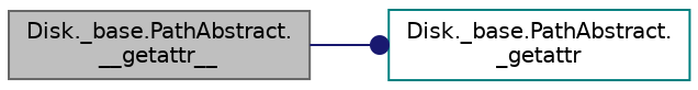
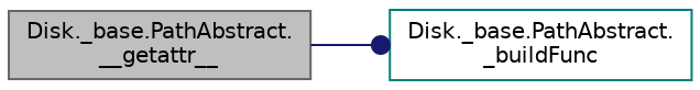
  digraph {
    rankdir=LR
    node [fontname=Helvetica fontsize=10 shape=record]
    n1 [color=gray40 fillcolor=grey75 fontcolor=black height=0.2 label="Disk._base.PathAbstract.\l__getattr__" style=filled width=0.4]
-   n2 [color=teal height=0.2 label="Disk._base.PathAbstract.\l_getattr" width=0.4]
+   n2 [color=teal height=0.2 label="Disk._base.PathAbstract.\l_buildFunc" width=0.4]
    n1 -> n2 [color=midnightblue fontname=Helvetica fontsize=10 labelfontname=Helvetica labelfontsize=10 style=solid arrowhead=dot]
  }
